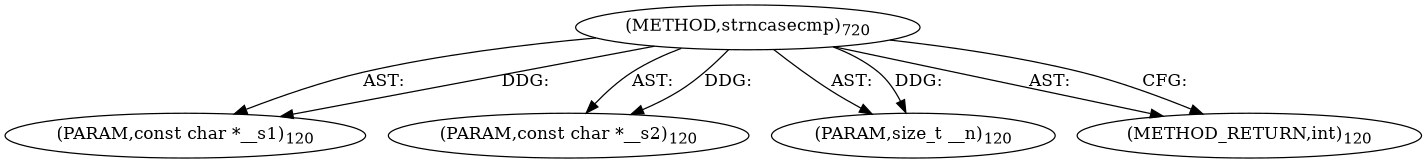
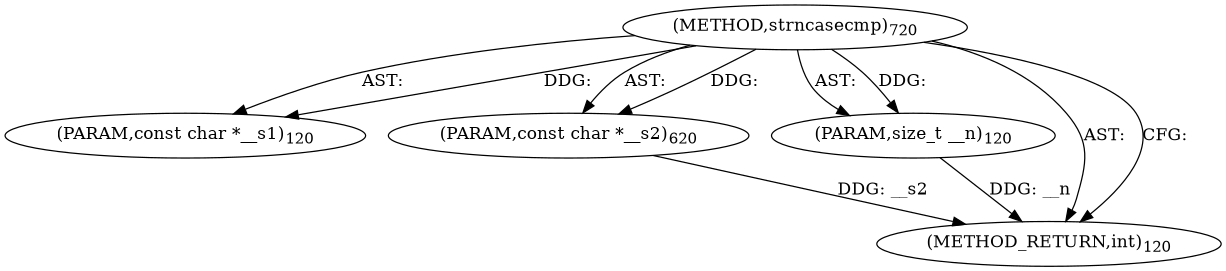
  digraph {
    n1 [label=<(METHOD,strncasecmp)<SUB>720</SUB>>]
    n2 [label=<(PARAM,const char *__s1)<SUB>120</SUB>>]
-   n3 [label=<(PARAM,const char *__s2)<SUB>120</SUB>>]
+   n3 [label=<(PARAM,const char *__s2)<SUB>620</SUB>>]
    n4 [label=<(PARAM,size_t __n)<SUB>120</SUB>>]
    n5 [label=<(METHOD_RETURN,int)<SUB>120</SUB>>]
    n1 -> n2 [label="AST: "]
    n1 -> n2 [label="DDG: "]
    n1 -> n3 [label="AST: "]
    n1 -> n3 [label="DDG: "]
    n1 -> n4 [label="AST: "]
    n1 -> n4 [label="DDG: "]
    n1 -> n5 [label="AST: "]
    n1 -> n5 [label="CFG: "]
+   n3 -> n5 [label="DDG: __s2"]
+   n4 -> n5 [label="DDG: __n"]
  }
